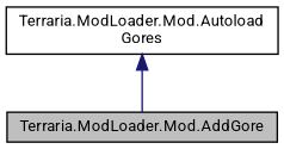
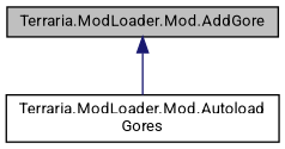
  digraph {
    rankdir=TB
    fontname=Roboto
    node [color=black fontname=Roboto fontsize=10 shape=record style=filled]
    n1 [fillcolor=grey75 fontcolor=black height=0.2 label="Terraria.ModLoader.Mod.AddGore" width=0.4]
    n2 [fillcolor=white height=0.2 label="Terraria.ModLoader.Mod.Autoload\lGores" width=0.4]
-   n2 -> n1 [color=midnightblue dir=back fontname=Roboto fontsize=10 labelfontname=Helvetica labelfontsize=10 style=solid]
+   n1 -> n2 [color=midnightblue dir=back fontname=Roboto fontsize=10 labelfontname=Helvetica labelfontsize=10 style=solid]
  }
